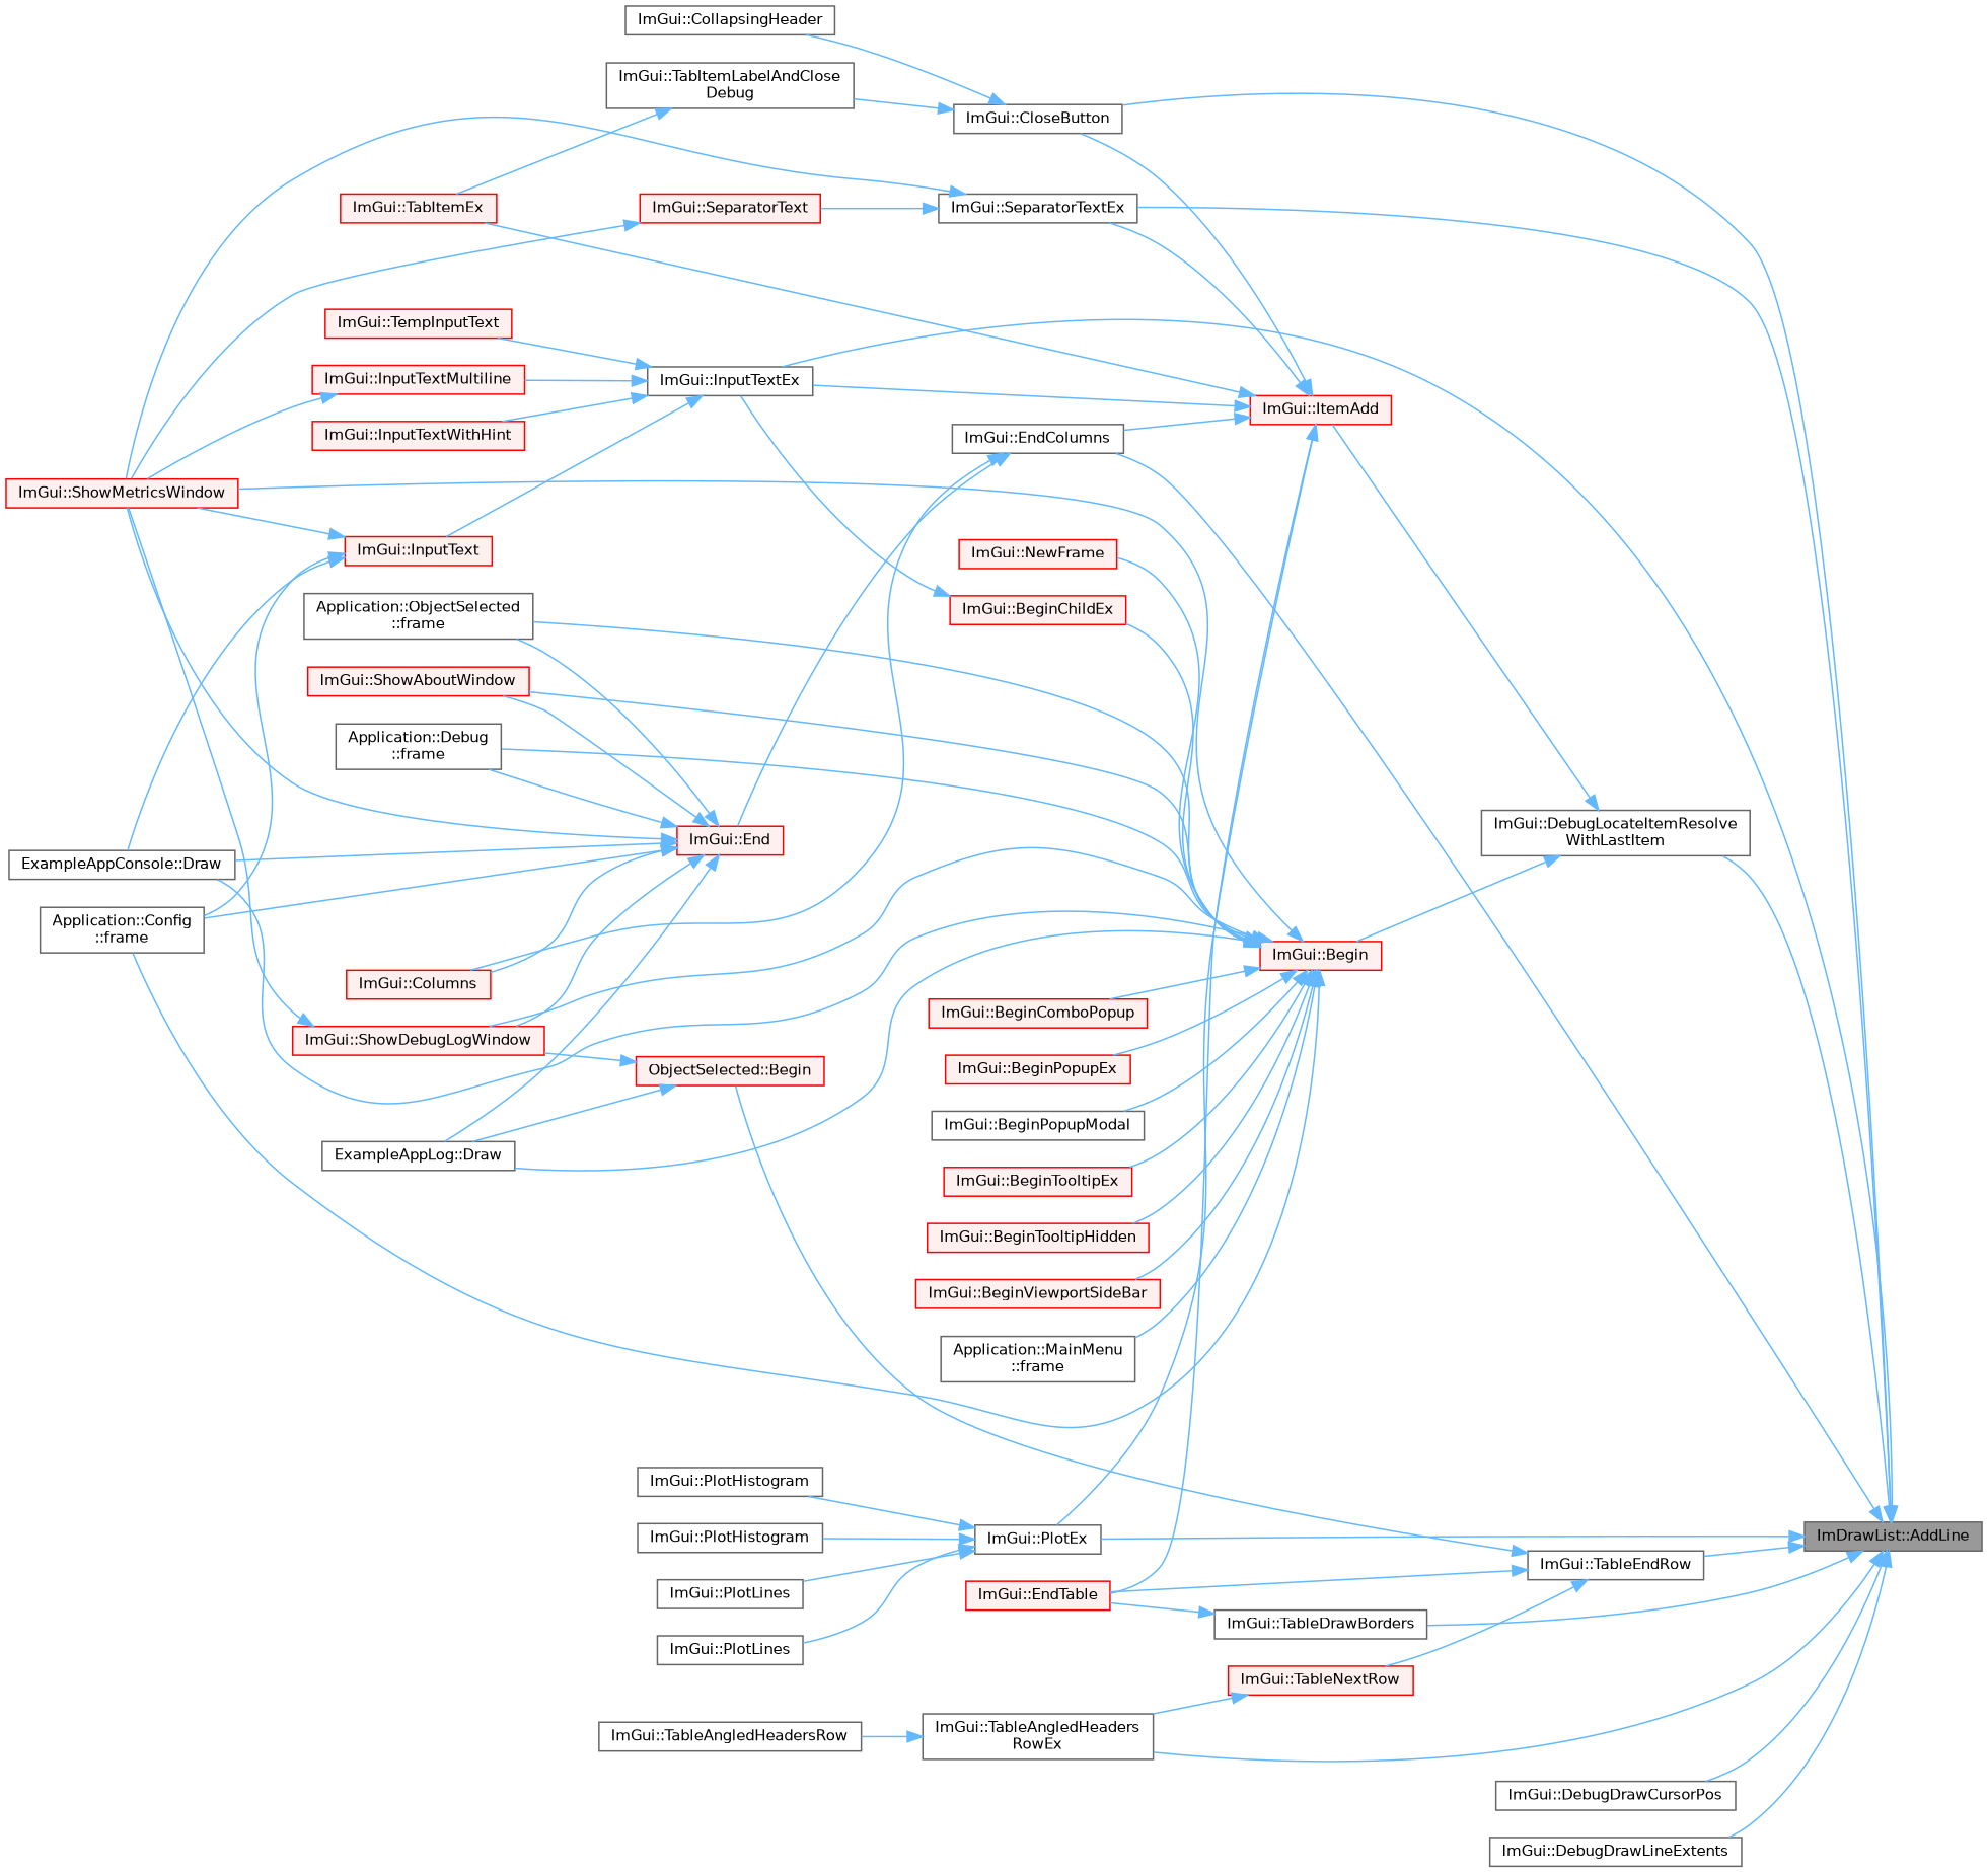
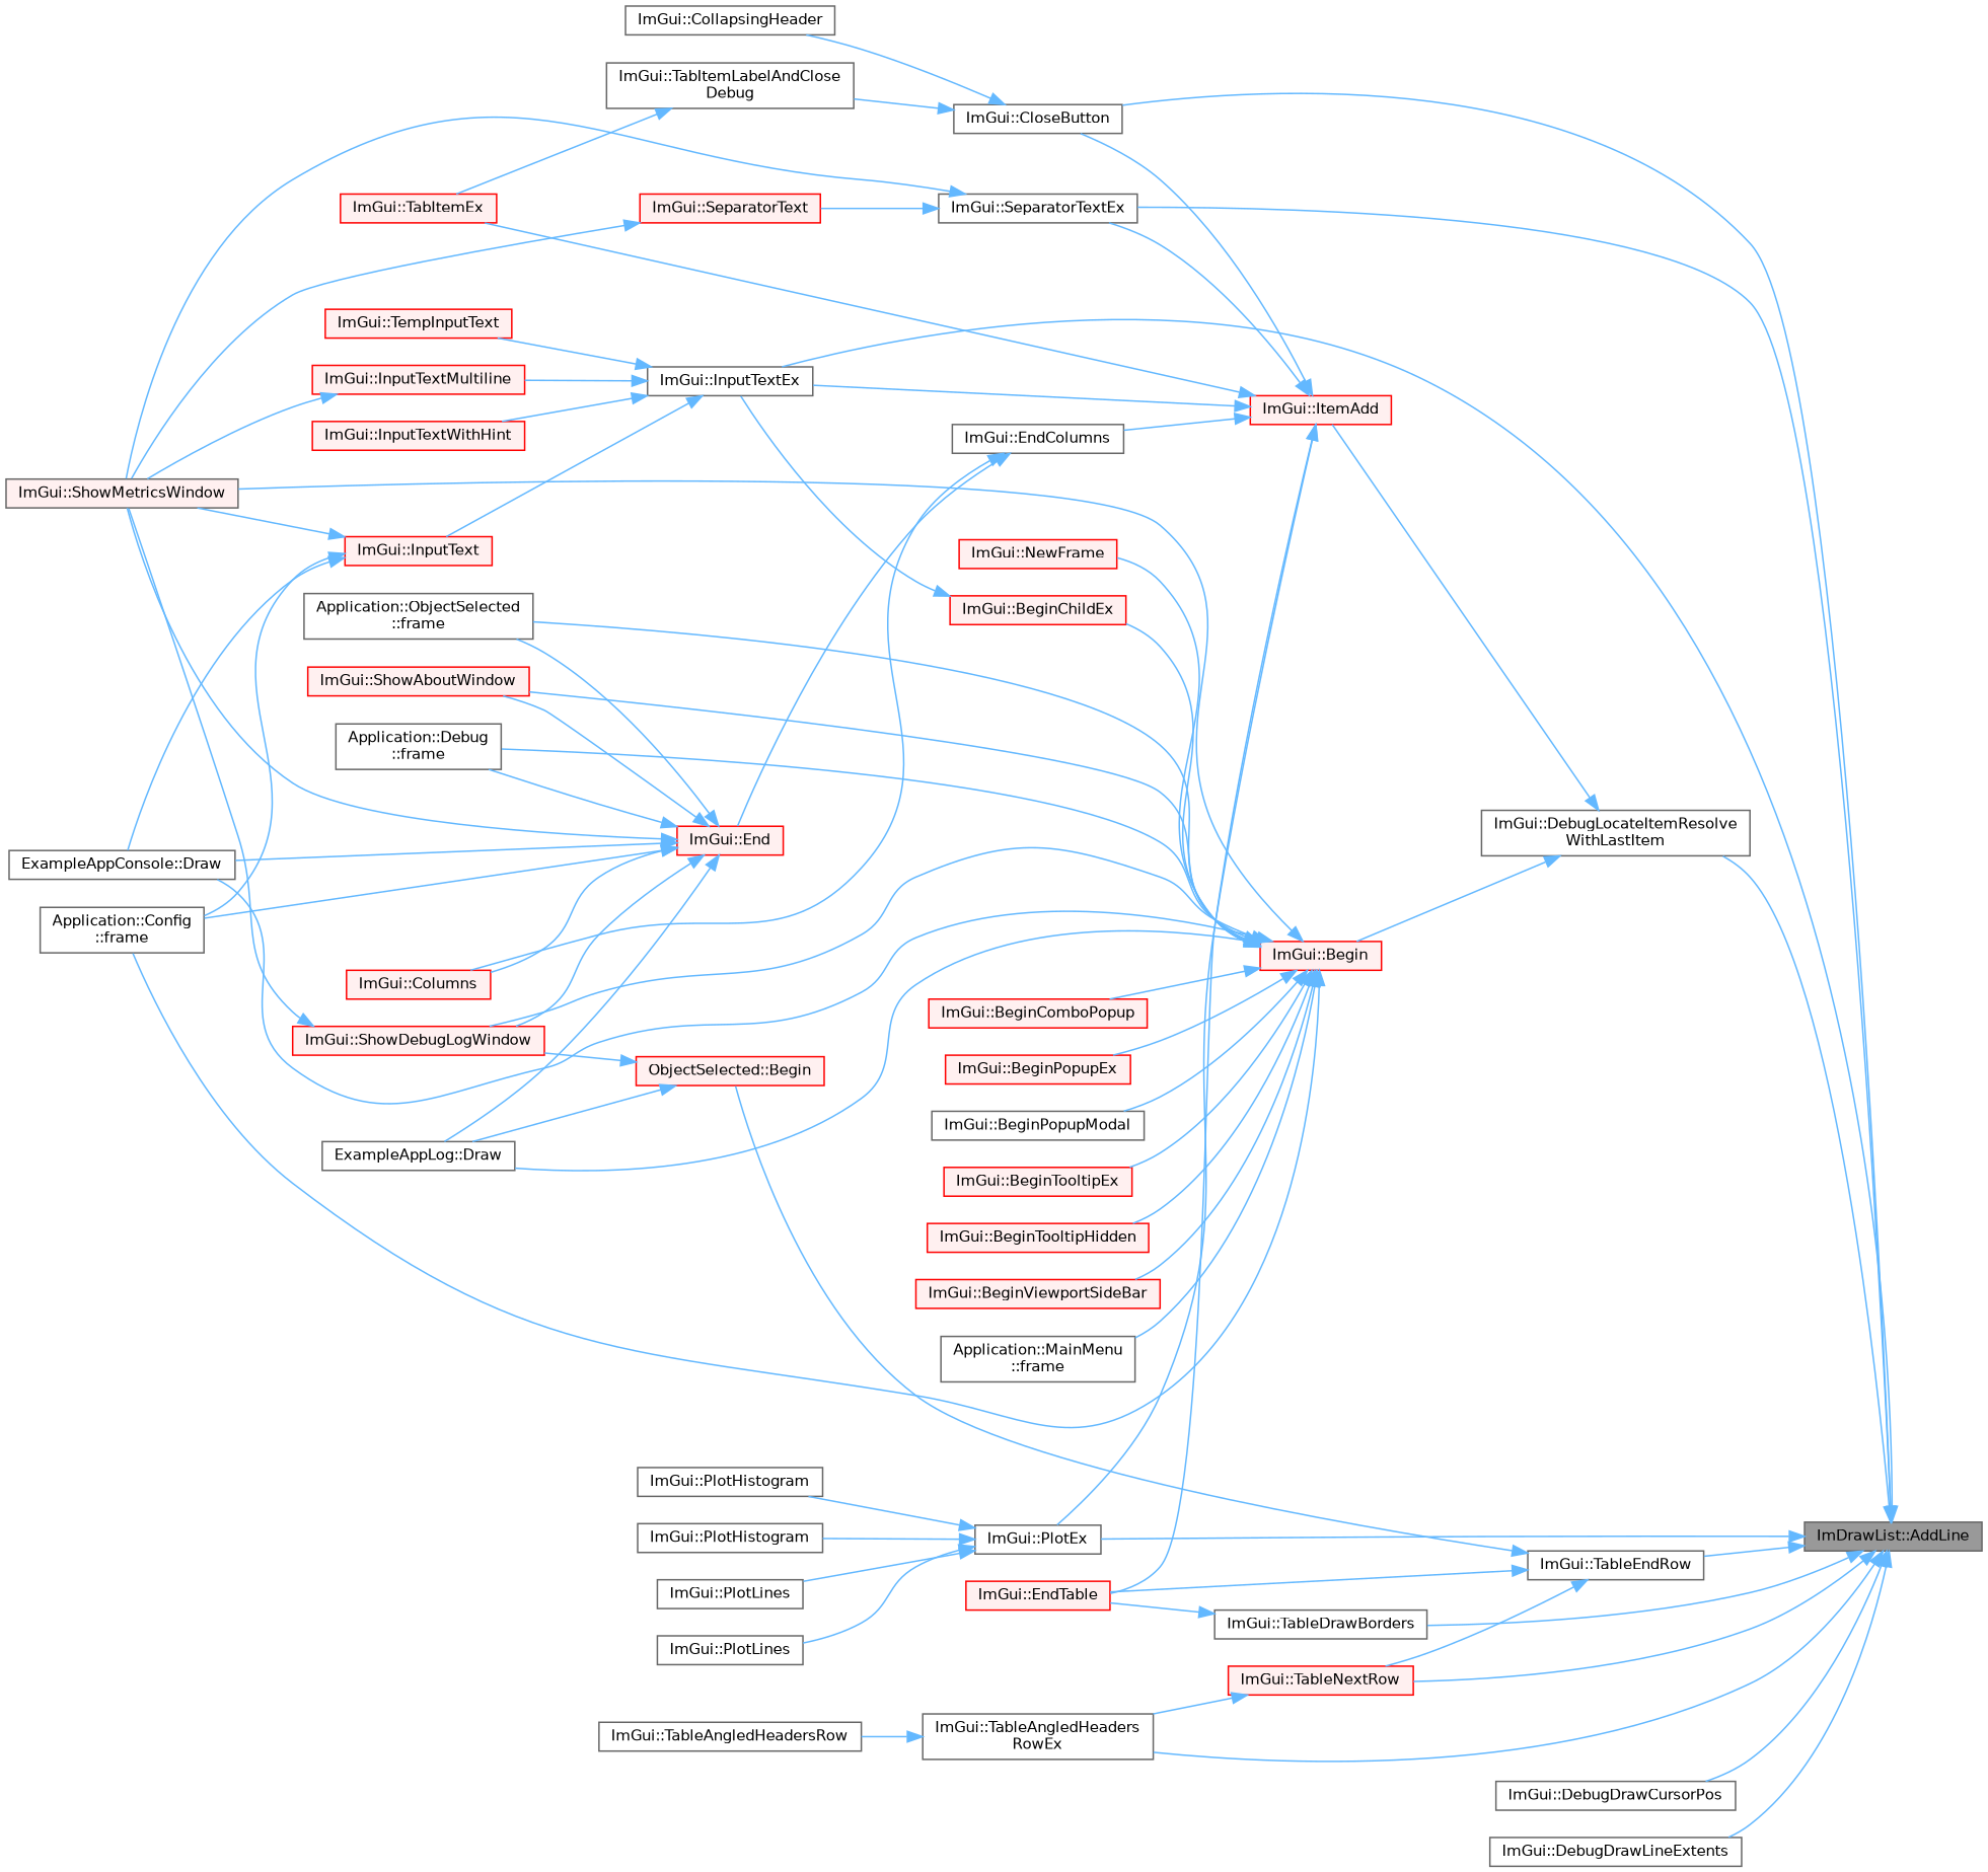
  digraph {
    rankdir=RL
    node [color=grey40 fillcolor=white fontname=Helvetica fontsize=10 shape=box style=filled]
    edge [color=steelblue1 dir=back fontname=Helvetica fontsize=10 labelfontname=Helvetica labelfontsize=10 style=solid]
    n1 [color=gray40 fillcolor=grey60 fontcolor=black height=0.2 label="ImDrawList::AddLine" width=0.4]
    n2 [height=0.2 label="ImGui::CloseButton" width=0.4]
    n3 [height=0.2 label="ImGui::DebugDrawCursorPos" width=0.4]
    n4 [height=0.2 label="ImGui::DebugDrawLineExtents" width=0.4]
    n5 [height=0.2 label="ImGui::DebugLocateItemResolve\lWithLastItem" width=0.4]
    n6 [height=0.2 label="ImGui::InputTextEx" width=0.4]
    n7 [height=0.2 label="ImGui::EndColumns" width=0.4]
    n8 [height=0.2 label="ImGui::PlotEx" width=0.4]
    n9 [height=0.2 label="ImGui::SeparatorTextEx" width=0.4]
    n10 [height=0.2 label="ImGui::TableAngledHeaders\lRowEx" width=0.4]
    n11 [height=0.2 label="ImGui::TableDrawBorders" width=0.4]
    n12 [height=0.2 label="ImGui::TableEndRow" width=0.4]
    n13 [height=0.2 label="ImGui::CollapsingHeader" width=0.4]
    n14 [height=0.2 label="ImGui::TabItemLabelAndClose\lDebug" width=0.4]
    n15 [color=red fillcolor="#FFF0F0" height=0.2 label="ImGui::Begin" width=0.4]
    n16 [color=red fillcolor="#FFF0F0" height=0.2 label="ImGui::ItemAdd" width=0.4]
    n17 [color=red fillcolor="#FFF0F0" height=0.2 label="ImGui::InputText" width=0.4]
    n18 [color=red fillcolor="#FFF0F0" height=0.2 label="ImGui::InputTextMultiline" width=0.4]
    n19 [color=red fillcolor="#FFF0F0" height=0.2 label="ImGui::InputTextWithHint" width=0.4]
    n20 [color=red fillcolor="#FFF0F0" height=0.2 label="ImGui::TempInputText" width=0.4]
    n21 [color=red fillcolor="#FFF0F0" height=0.2 label="ImGui::Columns" width=0.4]
    n22 [color=red fillcolor="#FFF0F0" height=0.2 label="ImGui::End" width=0.4]
    n23 [height=0.2 label="ImGui::PlotHistogram" width=0.4]
    n24 [height=0.2 label="ImGui::PlotHistogram" width=0.4]
    n25 [height=0.2 label="ImGui::PlotLines" width=0.4]
    n26 [height=0.2 label="ImGui::PlotLines" width=0.4]
-   n27 [color=red fillcolor="#FFF0F0" height=0.2 label="ImGui::ShowMetricsWindow" width=0.4]
+   n27 [fillcolor="#FFF0F0" height=0.2 label="ImGui::ShowMetricsWindow" width=0.4]
    n28 [color=red fillcolor="#FFF0F0" height=0.2 label="ImGui::SeparatorText" width=0.4]
    n29 [height=0.2 label="ImGui::TableAngledHeadersRow" width=0.4]
    n30 [color=red fillcolor="#FFF0F0" height=0.2 label="ImGui::EndTable" width=0.4]
    n31 [color=red fillcolor="#FFF0F0" height=0.2 label="ObjectSelected::Begin" width=0.4]
    n32 [color=red fillcolor="#FFF0F0" height=0.2 label="ImGui::TableNextRow" width=0.4]
    n33 [color=red fillcolor="#FFF0F0" height=0.2 label="ImGui::TabItemEx" width=0.4]
    n34 [color=red fillcolor="#FFF0F0" height=0.2 label="ImGui::BeginChildEx" width=0.4]
    n35 [height=0.2 label="ExampleAppConsole::Draw" width=0.4]
    n36 [height=0.2 label="Application::Config\l::frame" width=0.4]
    n37 [color=red fillcolor="#FFF0F0" height=0.2 label="ImGui::BeginComboPopup" width=0.4]
    n38 [color=red fillcolor="#FFF0F0" height=0.2 label="ImGui::BeginPopupEx" width=0.4]
    n39 [height=0.2 label="ImGui::BeginPopupModal" width=0.4]
    n40 [color=red fillcolor="#FFF0F0" height=0.2 label="ImGui::BeginTooltipEx" width=0.4]
    n41 [color=red fillcolor="#FFF0F0" height=0.2 label="ImGui::BeginTooltipHidden" width=0.4]
    n42 [color=red fillcolor="#FFF0F0" height=0.2 label="ImGui::BeginViewportSideBar" width=0.4]
    n43 [height=0.2 label="ExampleAppLog::Draw" width=0.4]
    n44 [height=0.2 label="Application::Debug\l::frame" width=0.4]
    n45 [height=0.2 label="Application::MainMenu\l::frame" width=0.4]
    n46 [height=0.2 label="Application::ObjectSelected\l::frame" width=0.4]
    n47 [color=red fillcolor="#FFF0F0" height=0.2 label="ImGui::NewFrame" width=0.4]
    n48 [color=red fillcolor="#FFF0F0" height=0.2 label="ImGui::ShowAboutWindow" width=0.4]
    n49 [color=red fillcolor="#FFF0F0" height=0.2 label="ImGui::ShowDebugLogWindow" width=0.4]
    n1 -> n2
    n1 -> n3
    n1 -> n4
    n1 -> n5
    n1 -> n6
-   n1 -> n7
+   n1 -> n32
    n1 -> n8
    n1 -> n9
    n1 -> n10
    n1 -> n11
    n1 -> n12
    n2 -> n13
    n2 -> n14
    n5 -> n15
    n5 -> n16
    n6 -> n17
    n6 -> n18
    n6 -> n19
    n6 -> n20
    n7 -> n21
    n7 -> n22
    n8 -> n23
    n8 -> n24
    n8 -> n25
    n8 -> n26
    n9 -> n27
    n9 -> n28
    n10 -> n29
    n11 -> n30
    n12 -> n30
    n12 -> n31
    n12 -> n32
    n14 -> n33
    n15 -> n27
    n15 -> n34
    n15 -> n35
    n15 -> n36
    n15 -> n37
    n15 -> n38
    n15 -> n39
    n15 -> n40
    n15 -> n41
    n15 -> n42
    n15 -> n43
    n15 -> n44
    n15 -> n45
    n15 -> n46
    n15 -> n47
    n15 -> n48
    n15 -> n49
    n16 -> n2
    n16 -> n6
    n16 -> n7
    n16 -> n8
    n16 -> n9
    n16 -> n30
    n16 -> n33
    n17 -> n27
    n17 -> n35
    n17 -> n36
    n18 -> n27
    n22 -> n21
    n22 -> n27
    n22 -> n35
    n22 -> n36
    n22 -> n43
    n22 -> n44
    n22 -> n46
    n22 -> n48
    n22 -> n49
    n28 -> n27
    n31 -> n43
    n31 -> n49
    n32 -> n10
    n34 -> n6
    n49 -> n27
  }
